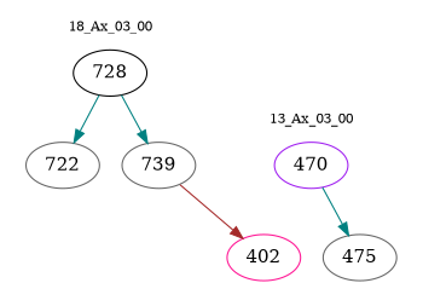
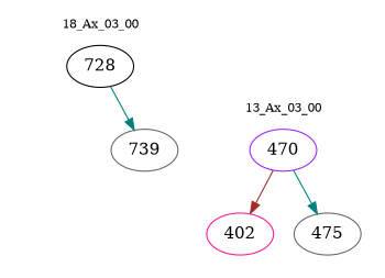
  digraph {
    node [color=gray40]
    edge [color=teal]
    n1 [color=black label=728]
-   n2 [label=722]
    n3 [label=739]
    n4 [color=purple label=470]
    n5 [color=deeppink label=402]
    n6 [label=475]
    subgraph cluster_1 {
      color=white
      fontsize=10
      label="18_Ax_03_00"
      n1
-     n2
      n3
    }
    subgraph cluster_2 {
      color=white
      fontsize=10
      label="13_Ax_03_00"
      n4
      n5
      n6
    }
-   n1 -> n2
    n1 -> n3
-   n3 -> n5 [color=brown]
+   n4 -> n5 [color=brown]
    n4 -> n6
  }
